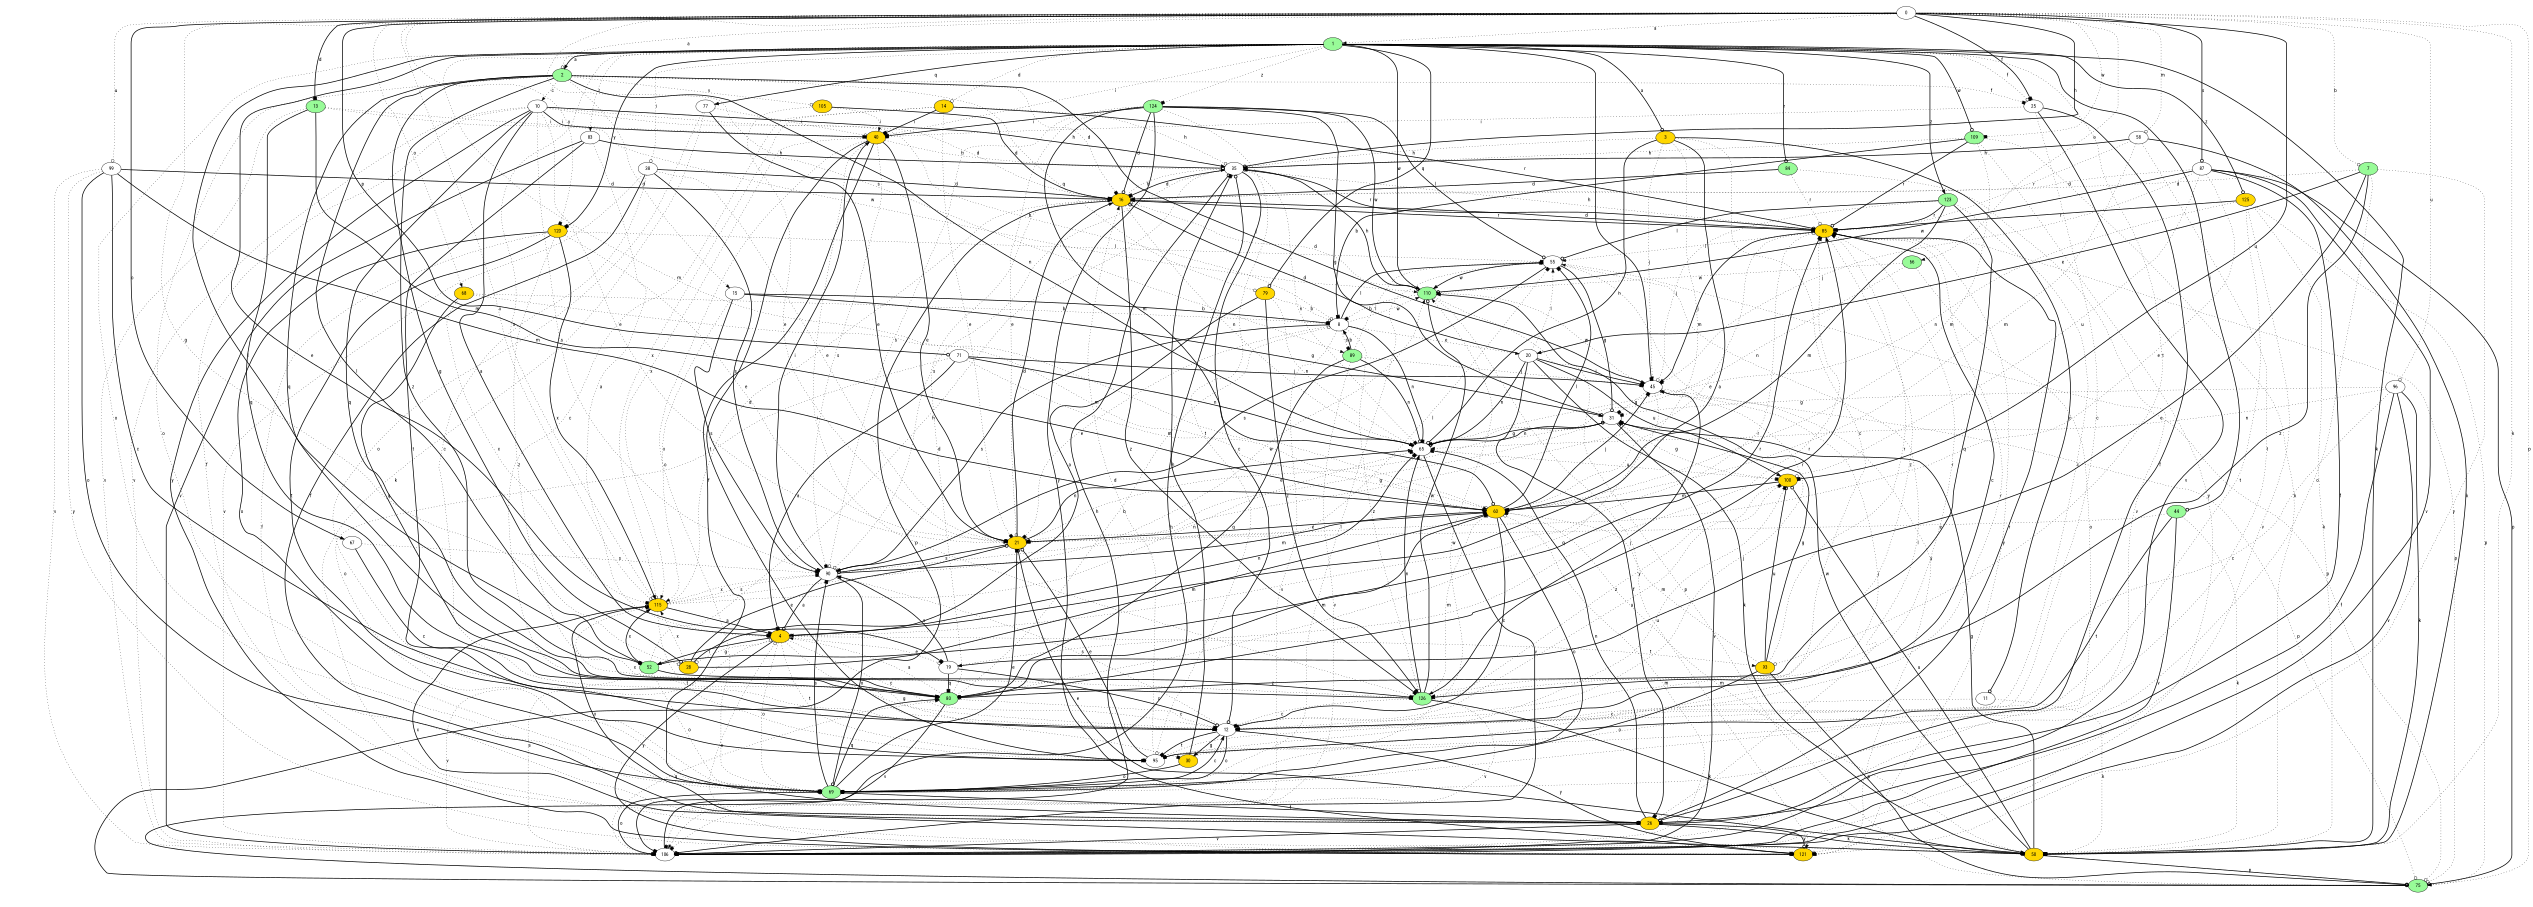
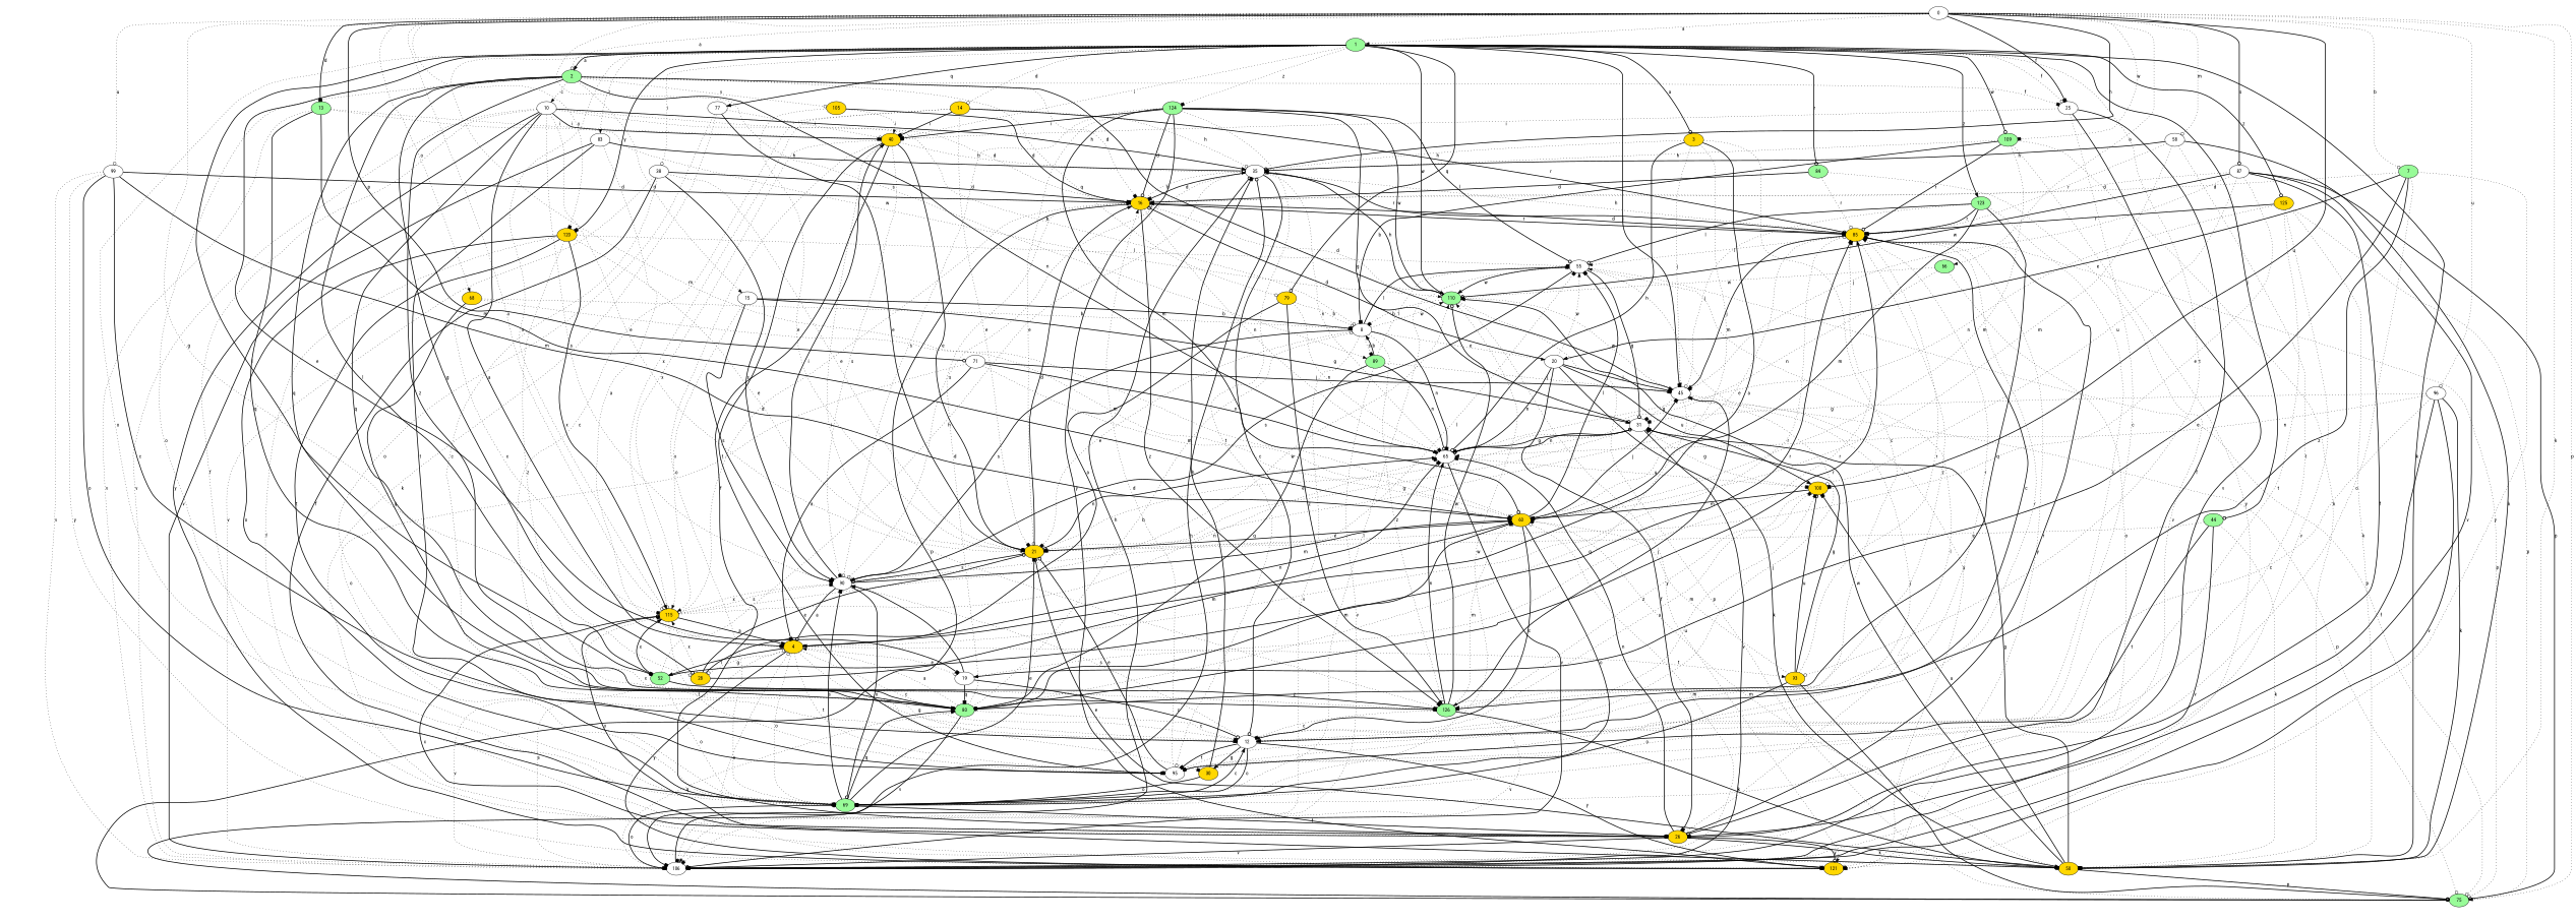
  strict digraph {
    fontname="Roboto Condensed"
    node [fillcolor=white fontname="Roboto Condensed" style=filled]
    edge [arrowhead=odot fontname="Roboto Condensed" style=dotted]
    1 [fillcolor=palegreen]
    0
    2 [fillcolor=palegreen]
    7 [fillcolor=palegreen]
    13 [fillcolor=palegreen]
    25
    28 [fillcolor=gold]
    35
    50 [fillcolor=gold]
    58
    66 [fillcolor=palegreen]
-   67
    68 [fillcolor=gold]
    71
    75 [fillcolor=palegreen]
    87
    89 [fillcolor=palegreen]
    96
    99
    100 [fillcolor=gold]
    109 [fillcolor=palegreen]
    115 [fillcolor=gold]
    120 [fillcolor=gold]
    3 [fillcolor=gold]
    14 [fillcolor=gold]
    19
    38
    40 [fillcolor=gold]
    44 [fillcolor=palegreen]
    45
    52 [fillcolor=palegreen]
    60 [fillcolor=gold]
    69 [fillcolor=palegreen]
    77
    79 [fillcolor=gold]
    83
    84 [fillcolor=palegreen]
    93 [fillcolor=gold]
    110 [fillcolor=palegreen]
    123 [fillcolor=palegreen]
    124 [fillcolor=palegreen]
    125 [fillcolor=gold]
    10
    15
    16 [fillcolor=gold]
    65
    80 [fillcolor=palegreen]
    105 [fillcolor=gold]
    126 [fillcolor=palegreen]
    121 [fillcolor=gold]
    20
    106
    12
    26 [fillcolor=gold]
    21 [fillcolor=gold]
    85 [fillcolor=gold]
    90
    31
    95
    8
    4 [fillcolor=gold]
    55
-   11
    30 [fillcolor=gold]
    1 -> 2 [arrowhead=normal label=a style=bold]
    1 -> 25 [label=f]
    1 -> 50 [arrowhead=normal label=k style=bold]
    1 -> 109 [label=w style=bold]
    1 -> 115 [label=x]
    1 -> 120 [arrowhead=box label=y style=bold]
    1 -> 3 [label=a style=bold]
    1 -> 14 [label=d]
    1 -> 19 [arrowhead=box label=e style=bold]
    1 -> 38 [label=i]
    1 -> 40 [label=i]
    1 -> 44 [label=j style=bold]
    1 -> 45 [arrowhead=box label=j style=bold]
    1 -> 52 [label=l style=bold]
    1 -> 60 [label=m]
    1 -> 69 [arrowhead=normal label=o]
    1 -> 77 [arrowhead=normal label=q style=bold]
    1 -> 79 [label=q style=bold]
    1 -> 83 [arrowhead=normal label=r]
    1 -> 84 [label=r style=bold]
    1 -> 93 [label=t]
    1 -> 110 [arrowhead=normal label=w style=bold]
    1 -> 123 [arrowhead=normal label=z style=bold]
    1 -> 124 [arrowhead=box label=z]
    1 -> 125 [label=z style=bold]
    0 -> 1 [arrowhead=normal label=a]
    0 -> 2 [label=a]
    0 -> 7 [label=b]
    0 -> 13 [arrowhead=box label=d style=bold]
    0 -> 25 [arrowhead=box label=f style=bold]
    0 -> 28 [label=g]
    0 -> 35 [label=h style=bold]
    0 -> 50 [arrowhead=box label=k]
    0 -> 58 [label=m]
    0 -> 66 [arrowhead=normal label=o]
-   0 -> 67 [arrowhead=normal label=o style=bold]
    0 -> 68 [arrowhead=normal label=o]
    0 -> 71 [label=p style=bold]
    0 -> 75 [arrowhead=normal label=p]
    0 -> 87 [label=s style=bold]
    0 -> 89 [arrowhead=normal label=s]
    0 -> 96 [label=u]
    0 -> 99 [label=u]
    0 -> 100 [arrowhead=box label=u style=bold]
    0 -> 109 [arrowhead=box label=w]
    0 -> 115 [label=x]
    0 -> 120 [arrowhead=box label=y]
    2 -> 25 [arrowhead=box label=f]
    2 -> 28 [label=g style=bold]
    2 -> 45 [arrowhead=normal label=j style=bold]
    2 -> 52 [arrowhead=box label=l style=bold]
    2 -> 69 [arrowhead=normal label=o]
    2 -> 79 [label=q]
    2 -> 10 [arrowhead=normal label=c]
    2 -> 15 [arrowhead=normal label=d]
    2 -> 16 [arrowhead=box label=d]
    2 -> 65 [arrowhead=normal label=n style=bold]
    2 -> 80 [label=q style=bold]
    2 -> 105 [label=v]
    2 -> 126 [arrowhead=box label=z style=bold]
    7 -> 19 [arrowhead=normal label=e style=bold]
    7 -> 69 [label=o]
    7 -> 16 [label=d]
    7 -> 126 [arrowhead=box label=z style=bold]
    7 -> 121 [arrowhead=box label=y]
    7 -> 20 [arrowhead=normal label=e style=bold]
    13 -> 40 [arrowhead=box label=i]
    13 -> 60 [arrowhead=normal label=m style=bold]
    13 -> 110 [arrowhead=normal label=w]
    13 -> 80 [arrowhead=normal label=q style=bold]
    13 -> 106 [arrowhead=normal label=v]
    25 -> 40 [arrowhead=box label=i]
    25 -> 106 [arrowhead=normal label=v style=bold]
    25 -> 12 [label=c]
    25 -> 26 [label=f style=bold]
    28 -> 115 [arrowhead=normal label=x]
    28 -> 60 [arrowhead=box label=m style=bold]
    28 -> 65 [arrowhead=box label=n style=bold]
    28 -> 21 [label=e style=bold]
    35 -> 16 [arrowhead=box label=d style=bold]
    35 -> 65 [arrowhead=box label=n]
    35 -> 12 [label=c style=bold]
    35 -> 85 [arrowhead=box label=r style=bold]
    35 -> 90 [label=s]
    50 -> 75 [label=p style=bold]
-   50 -> 100 [label=u style=bold]
+   50 -> 100 [arrowhead=box label=u style=bold]
    50 -> 115 [label=x style=bold]
    50 -> 60 [label=m]
    50 -> 110 [arrowhead=normal label=w style=bold]
    50 -> 21 [label=e style=bold]
    50 -> 31 [arrowhead=normal label=g style=bold]
    58 -> 35 [arrowhead=normal label=h style=bold]
    58 -> 50 [arrowhead=box label=k style=bold]
    58 -> 60 [arrowhead=normal label=m]
    58 -> 85 [arrowhead=normal label=r]
    58 -> 95 [label=t]
    66 -> 69 [label=o]
    66 -> 110 [label=w]
    66 -> 65 [arrowhead=normal label=n]
-   67 -> 12 [arrowhead=normal label=c style=bold]
-   67 -> 90 [label=s]
    68 -> 115 [arrowhead=box label=x]
    68 -> 60 [arrowhead=normal label=m]
    68 -> 80 [arrowhead=normal label=q style=bold]
    68 -> 8 [arrowhead=normal label=b]
    71 -> 45 [arrowhead=box label=j style=bold]
    71 -> 60 [label=m]
    71 -> 69 [arrowhead=box label=o]
    71 -> 65 [label=n style=bold]
    71 -> 4 [arrowhead=box label=a style=bold]
    75 -> 35 [label=h style=bold]
    87 -> 75 [label=p style=bold]
    87 -> 100 [label=u]
    87 -> 45 [arrowhead=box label=j]
    87 -> 110 [label=w style=bold]
    87 -> 16 [arrowhead=normal label=d]
    87 -> 106 [label=v style=bold]
    87 -> 26 [label=f style=bold]
    87 -> 21 [arrowhead=box label=e]
    89 -> 45 [arrowhead=normal label=j]
    89 -> 65 [label=n style=bold]
    89 -> 80 [label=q style=bold]
    89 -> 106 [arrowhead=normal label=v]
    89 -> 8 [arrowhead=normal label=b style=bold]
    89 -> 55 [arrowhead=box label=l]
    96 -> 50 [arrowhead=box label=k style=bold]
    96 -> 65 [arrowhead=normal label=n]
    96 -> 106 [label=v style=bold]
    96 -> 12 [label=c]
    96 -> 26 [arrowhead=box label=f style=bold]
    96 -> 31 [arrowhead=box label=g]
    99 -> 60 [label=m style=bold]
    99 -> 69 [arrowhead=normal label=o style=bold]
    99 -> 16 [arrowhead=box label=d style=bold]
    99 -> 121 [arrowhead=box label=y]
    99 -> 106 [arrowhead=box label=v]
    99 -> 12 [arrowhead=normal label=c style=bold]
    100 -> 60 [arrowhead=box label=m style=bold]
    100 -> 126 [arrowhead=normal label=z]
    100 -> 31 [arrowhead=normal label=g]
    109 -> 35 [arrowhead=box label=h]
    109 -> 50 [arrowhead=box label=k]
    109 -> 60 [arrowhead=box label=m]
    109 -> 121 [label=y]
    109 -> 85 [label=r style=bold]
    109 -> 8 [arrowhead=box label=b style=bold]
    115 -> 110 [arrowhead=normal label=w]
    115 -> 16 [arrowhead=normal label=d]
    115 -> 65 [arrowhead=box label=n]
    115 -> 90 [arrowhead=box label=s]
    115 -> 95 [arrowhead=normal label=t]
    115 -> 4 [arrowhead=box label=a style=bold]
    120 -> 115 [arrowhead=normal label=x style=bold]
    120 -> 69 [label=o style=bold]
    120 -> 126 [arrowhead=normal label=z]
    120 -> 26 [arrowhead=box label=f]
    120 -> 21 [label=e]
    120 -> 95 [arrowhead=normal label=t style=bold]
    120 -> 55 [arrowhead=box label=l]
    3 -> 35 [label=h]
    3 -> 45 [arrowhead=normal label=j]
    3 -> 60 [arrowhead=normal label=m]
    3 -> 65 [label=n style=bold]
    3 -> 12 [arrowhead=normal label=c]
    3 -> 4 [arrowhead=normal label=a style=bold]
-   3 -> 11 [label=c style=bold]
    14 -> 35 [label=h]
    14 -> 115 [label=x]
    14 -> 40 [arrowhead=box label=i style=bold]
    14 -> 12 [arrowhead=box label=c]
    14 -> 21 [arrowhead=box label=e]
    14 -> 85 [label=r style=bold]
    19 -> 80 [arrowhead=box label=q style=bold]
    19 -> 12 [label=c style=bold]
    19 -> 85 [arrowhead=normal label=r]
    19 -> 90 [arrowhead=normal label=s style=bold]
    38 -> 16 [arrowhead=normal label=d style=bold]
    38 -> 106 [arrowhead=normal label=v]
    38 -> 12 [arrowhead=box label=c]
    38 -> 26 [label=f style=bold]
    38 -> 21 [label=e]
    38 -> 90 [arrowhead=box label=s style=bold]
    40 -> 35 [label=h]
    40 -> 115 [arrowhead=normal label=x]
    40 -> 69 [label=o]
    40 -> 26 [arrowhead=box label=f style=bold]
    40 -> 21 [arrowhead=box label=e style=bold]
    40 -> 90 [arrowhead=box label=s]
    40 -> 95 [label=t style=bold]
    44 -> 50 [arrowhead=normal label=k]
    44 -> 106 [arrowhead=normal label=v style=bold]
    44 -> 21 [arrowhead=normal label=e]
    44 -> 95 [label=t style=bold]
    45 -> 75 [label=p]
    45 -> 110 [arrowhead=box label=w]
    45 -> 80 [arrowhead=box label=q]
    45 -> 31 [arrowhead=box label=g]
    52 -> 35 [arrowhead=normal label=h]
    52 -> 115 [arrowhead=normal label=x style=bold]
    52 -> 69 [arrowhead=box label=o]
    52 -> 126 [arrowhead=box label=z style=bold]
    52 -> 106 [label=v]
    52 -> 85 [arrowhead=box label=r style=bold]
    60 -> 45 [arrowhead=box label=j style=bold]
    60 -> 69 [label=o style=bold]
    60 -> 12 [arrowhead=normal label=c style=bold]
    60 -> 21 [arrowhead=normal label=e style=bold]
    60 -> 55 [arrowhead=box label=l style=bold]
    69 -> 110 [arrowhead=normal label=w]
    69 -> 80 [arrowhead=normal label=q style=bold]
    69 -> 12 [arrowhead=normal label=c style=bold]
    69 -> 26 [label=f style=bold]
    69 -> 21 [arrowhead=box label=e style=bold]
    69 -> 90 [arrowhead=box label=s style=bold]
    69 -> 55 [arrowhead=normal label=l]
    77 -> 50 [arrowhead=box label=k]
    77 -> 40 [label=i]
    77 -> 69 [arrowhead=normal label=o]
    77 -> 21 [label=e style=bold]
    79 -> 65 [arrowhead=normal label=n]
    79 -> 126 [arrowhead=normal label=z style=bold]
    79 -> 8 [label=b]
    79 -> 4 [label=a style=bold]
    83 -> 35 [label=h style=bold]
    83 -> 106 [arrowhead=normal label=v style=bold]
    83 -> 95 [arrowhead=normal label=t style=bold]
    83 -> 4 [arrowhead=box label=a]
    84 -> 16 [arrowhead=normal label=d style=bold]
    84 -> 106 [label=v]
    84 -> 85 [label=r]
    93 -> 75 [label=p style=bold]
    93 -> 100 [label=u style=bold]
    93 -> 60 [arrowhead=box label=m]
    93 -> 69 [arrowhead=box label=o style=bold]
    93 -> 85 [arrowhead=normal label=r]
    93 -> 31 [arrowhead=box label=g style=bold]
    110 -> 35 [arrowhead=normal label=h style=bold]
    110 -> 75 [label=p]
    110 -> 16 [label=d]
    110 -> 121 [arrowhead=normal label=y]
    110 -> 8 [arrowhead=box label=b]
    123 -> 45 [label=j]
    123 -> 60 [arrowhead=normal label=m style=bold]
    123 -> 80 [label=q style=bold]
    123 -> 12 [arrowhead=normal label=c]
    123 -> 85 [arrowhead=normal label=r style=bold]
    123 -> 55 [label=l style=bold]
    124 -> 40 [arrowhead=box label=i style=bold]
    124 -> 60 [label=m style=bold]
    124 -> 110 [label=w style=bold]
    124 -> 16 [label=d style=bold]
    124 -> 121 [arrowhead=normal label=y style=bold]
    124 -> 21 [label=e]
    124 -> 90 [label=s]
    124 -> 31 [label=g style=bold]
    124 -> 95 [label=t]
    124 -> 55 [label=l style=bold]
    125 -> 50 [label=k]
    125 -> 75 [arrowhead=normal label=p]
    125 -> 65 [arrowhead=normal label=n]
    125 -> 106 [label=v]
    125 -> 85 [arrowhead=box label=r style=bold]
    125 -> 95 [arrowhead=box label=t]
    10 -> 35 [arrowhead=normal label=h style=bold]
    10 -> 40 [arrowhead=normal label=i style=bold]
    10 -> 16 [arrowhead=normal label=d]
    10 -> 80 [label=q style=bold]
    10 -> 121 [arrowhead=normal label=y style=bold]
    10 -> 106 [arrowhead=box label=v]
    10 -> 26 [arrowhead=normal label=f]
    10 -> 21 [label=e]
    10 -> 90 [arrowhead=normal label=s]
    10 -> 8 [label=b]
    10 -> 4 [arrowhead=normal label=a style=bold]
    15 -> 115 [arrowhead=normal label=x]
    15 -> 90 [arrowhead=box label=s style=bold]
    15 -> 31 [arrowhead=normal label=g style=bold]
    15 -> 8 [arrowhead=box label=b style=bold]
    16 -> 35 [label=h]
    16 -> 75 [label=p style=bold]
    16 -> 65 [arrowhead=normal label=n]
    16 -> 126 [arrowhead=box label=z style=bold]
    16 -> 85 [arrowhead=box label=r style=bold]
    65 -> 100 [arrowhead=box label=u]
    65 -> 106 [label=v style=bold]
    65 -> 31 [label=g style=bold]
    80 -> 60 [arrowhead=box label=m style=bold]
    80 -> 16 [arrowhead=normal label=d]
    80 -> 106 [arrowhead=box label=v style=bold]
    80 -> 12 [arrowhead=normal label=c]
    80 -> 85 [arrowhead=normal label=r style=bold]
    80 -> 8 [label=b]
    80 -> 4 [arrowhead=normal label=a]
    105 -> 40 [arrowhead=normal label=i]
    105 -> 16 [arrowhead=box label=d style=bold]
    105 -> 21 [arrowhead=normal label=e]
    126 -> 50 [arrowhead=normal label=k style=bold]
    126 -> 40 [label=i]
    126 -> 45 [arrowhead=normal label=j style=bold]
    126 -> 60 [label=m]
    126 -> 110 [label=w style=bold]
    126 -> 65 [arrowhead=normal label=n style=bold]
    126 -> 106 [arrowhead=box label=v]
    126 -> 12 [arrowhead=box label=c]
    126 -> 85 [arrowhead=box label=r]
    121 -> 4 [label=a]
    20 -> 50 [arrowhead=normal label=k style=bold]
    20 -> 100 [arrowhead=normal label=u style=bold]
    20 -> 45 [arrowhead=box label=j style=bold]
    20 -> 16 [label=d style=bold]
    20 -> 65 [label=n style=bold]
    20 -> 26 [arrowhead=box label=f style=bold]
-   20 -> 55 [arrowhead=normal label=l]
+   20 -> 55 [arrowhead=normal label=w]
    106 -> 35 [label=h style=bold]
    106 -> 60 [label=m]
    106 -> 69 [label=o style=bold]
    106 -> 80 [arrowhead=normal label=q]
    106 -> 4 [label=a]
    12 -> 100 [arrowhead=box label=u]
    12 -> 115 [arrowhead=box label=x]
    12 -> 45 [label=j]
    12 -> 69 [label=o style=bold]
    12 -> 121 [label=y style=bold]
    12 -> 90 [arrowhead=normal label=s]
    12 -> 95 [arrowhead=box label=t style=bold]
    12 -> 30 [arrowhead=normal label=g style=bold]
    26 -> 50 [arrowhead=box label=k style=bold]
    26 -> 115 [label=x style=bold]
    26 -> 65 [arrowhead=box label=n style=bold]
    26 -> 121 [label=y style=bold]
    26 -> 106 [arrowhead=normal label=v style=bold]
    26 -> 85 [label=r style=bold]
    26 -> 55 [arrowhead=normal label=l]
    21 -> 16 [arrowhead=normal label=d style=bold]
    21 -> 65 [arrowhead=normal label=n style=bold]
    21 -> 90 [label=s style=bold]
    21 -> 31 [label=g]
    85 -> 35 [label=h]
    85 -> 75 [label=p]
    85 -> 45 [arrowhead=normal label=j style=bold]
    85 -> 16 [arrowhead=normal label=d style=bold]
    85 -> 126 [arrowhead=normal label=z]
    85 -> 121 [arrowhead=box label=y]
    85 -> 12 [arrowhead=normal label=c style=bold]
    85 -> 21 [arrowhead=normal label=e]
    85 -> 55 [arrowhead=normal label=l]
    90 -> 115 [label=x]
    90 -> 40 [arrowhead=normal label=i style=bold]
    90 -> 60 [arrowhead=box label=m style=bold]
    90 -> 69 [label=o style=bold]
    90 -> 4 [label=a style=bold]
    90 -> 55 [arrowhead=box label=l]
    31 -> 65 [label=n style=bold]
    31 -> 106 [label=v style=bold]
    31 -> 21 [label=e]
    95 -> 100 [arrowhead=box label=u]
    95 -> 16 [arrowhead=normal label=d]
    95 -> 21 [label=e style=bold]
    95 -> 85 [arrowhead=box label=r]
    8 -> 89 [arrowhead=box label=s]
    8 -> 110 [arrowhead=normal label=w]
    8 -> 65 [arrowhead=box label=n style=bold]
    8 -> 126 [label=z]
    8 -> 20 [arrowhead=normal label=e]
    8 -> 106 [arrowhead=box label=v]
    8 -> 21 [arrowhead=box label=e]
    8 -> 90 [arrowhead=normal label=s style=bold]
    8 -> 55 [label=l style=bold]
    4 -> 28 [label=g]
    4 -> 19 [label=e]
    4 -> 52 [arrowhead=normal label=l style=bold]
    4 -> 69 [arrowhead=box label=o]
    4 -> 93 [arrowhead=normal label=t]
    4 -> 121 [label=y style=bold]
    4 -> 12 [arrowhead=box label=c]
    4 -> 85 [label=r]
    4 -> 95 [arrowhead=box label=t]
    4 -> 30 [arrowhead=box label=g]
    55 -> 75 [label=p]
    55 -> 110 [arrowhead=normal label=w style=bold]
    55 -> 121 [arrowhead=normal label=y]
    55 -> 90 [label=s style=bold]
    55 -> 31 [label=g style=bold]
-   11 -> 50 [arrowhead=box label=k]
-   11 -> 12 [arrowhead=box label=c]
    30 -> 35 [arrowhead=box label=h style=bold]
    30 -> 45 [label=j]
    30 -> 69 [arrowhead=box label=o style=bold]
  }
